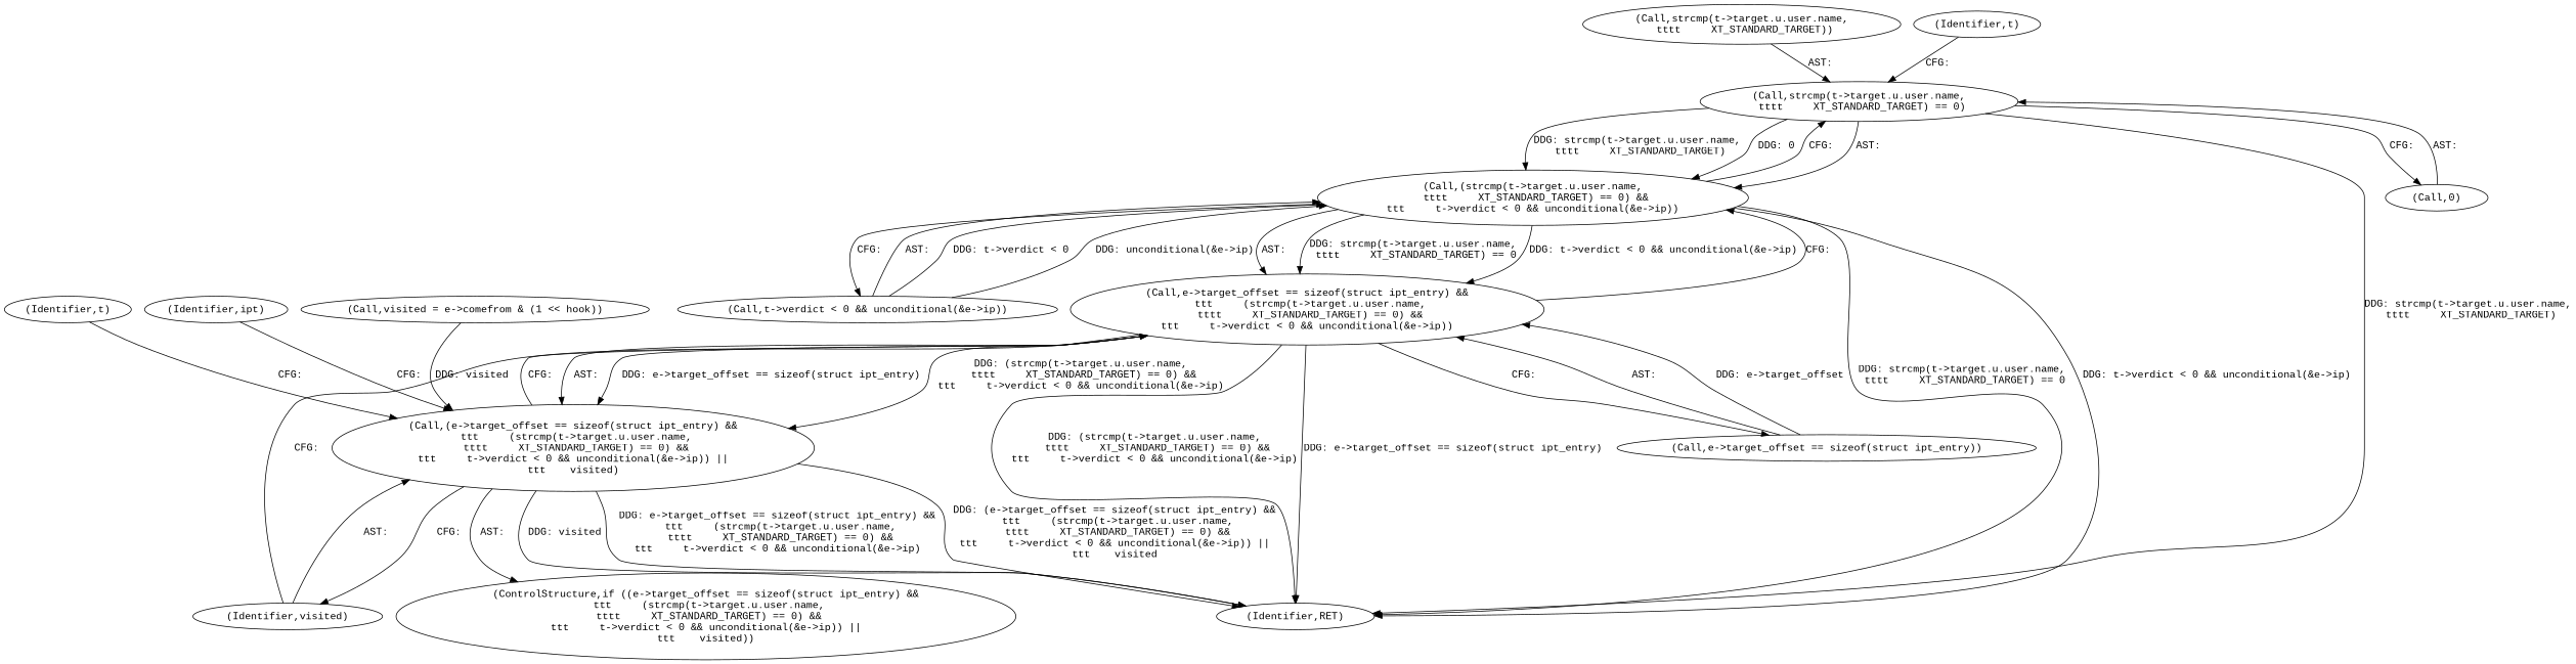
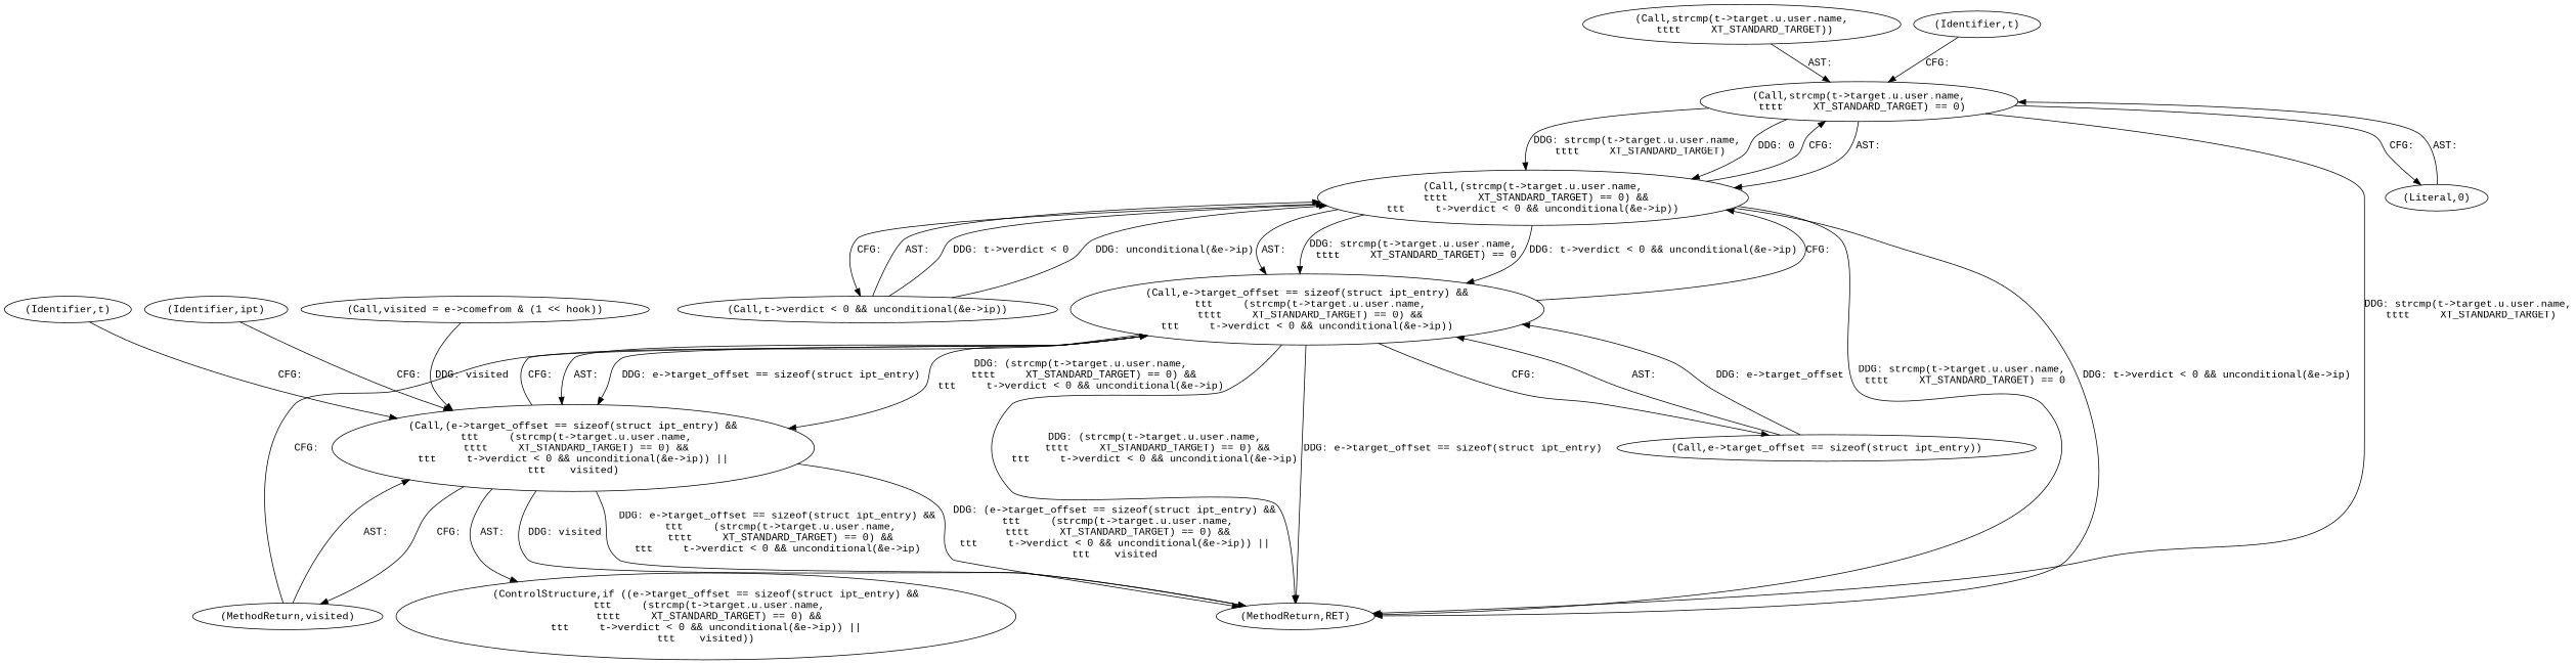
  digraph {
    fontname="Liberation Mono"
    node [fontname="Liberation Mono"]
    edge [fontname="Liberation Mono"]
    n1 [label="(Call,strcmp(t->target.u.user.name,\n \t\t\t\t     XT_STANDARD_TARGET) == 0)"]
    n2 [label="(Call,(strcmp(t->target.u.user.name,\n \t\t\t\t     XT_STANDARD_TARGET) == 0) &&\n\t\t\t     t->verdict < 0 && unconditional(&e->ip))"]
-   n3 [label="(Identifier,RET)"]
-   n4 [label="(Call,0)"]
+   n3 [label="(MethodReturn,RET)"]
+   n4 [label="(Literal,0)"]
    n5 [label="(Call,e->target_offset == sizeof(struct ipt_entry) &&\n \t\t\t     (strcmp(t->target.u.user.name,\n \t\t\t\t     XT_STANDARD_TARGET) == 0) &&\n\t\t\t     t->verdict < 0 && unconditional(&e->ip))"]
    n6 [label="(Call,t->verdict < 0 && unconditional(&e->ip))"]
    n7 [label="(Call,(e->target_offset == sizeof(struct ipt_entry) &&\n \t\t\t     (strcmp(t->target.u.user.name,\n \t\t\t\t     XT_STANDARD_TARGET) == 0) &&\n\t\t\t     t->verdict < 0 && unconditional(&e->ip)) ||\n\t\t\t    visited)"]
    n8 [label="(Call,e->target_offset == sizeof(struct ipt_entry))"]
-   n9 [label="(Identifier,visited)"]
+   n9 [label="(MethodReturn,visited)"]
    n10 [label="(ControlStructure,if ((e->target_offset == sizeof(struct ipt_entry) &&\n \t\t\t     (strcmp(t->target.u.user.name,\n \t\t\t\t     XT_STANDARD_TARGET) == 0) &&\n\t\t\t     t->verdict < 0 && unconditional(&e->ip)) ||\n\t\t\t    visited))"]
    n11 [label="(Call,strcmp(t->target.u.user.name,\n \t\t\t\t     XT_STANDARD_TARGET))"]
    n12 [label="(Identifier,ipt)"]
    n13 [label="(Identifier,t)"]
    n14 [label="(Call,visited = e->comefrom & (1 << hook))"]
    n15 [label="(Identifier,t)"]
    n1 -> n2 [label="AST: "]
    n1 -> n2 [label="DDG: strcmp(t->target.u.user.name,\n \t\t\t\t     XT_STANDARD_TARGET)"]
    n1 -> n2 [label="DDG: 0"]
    n1 -> n3 [label="DDG: strcmp(t->target.u.user.name,\n \t\t\t\t     XT_STANDARD_TARGET)"]
    n1 -> n4 [label="CFG: "]
    n2 -> n1 [label="CFG: "]
    n2 -> n3 [label="DDG: t->verdict < 0 && unconditional(&e->ip)"]
    n2 -> n3 [label="DDG: strcmp(t->target.u.user.name,\n \t\t\t\t     XT_STANDARD_TARGET) == 0"]
    n2 -> n5 [label="AST: "]
    n2 -> n5 [label="DDG: strcmp(t->target.u.user.name,\n \t\t\t\t     XT_STANDARD_TARGET) == 0"]
    n2 -> n5 [label="DDG: t->verdict < 0 && unconditional(&e->ip)"]
    n2 -> n6 [label="CFG: "]
    n4 -> n1 [label="AST: "]
    n5 -> n2 [label="CFG: "]
    n5 -> n3 [label="DDG: e->target_offset == sizeof(struct ipt_entry)"]
    n5 -> n3 [label="DDG: (strcmp(t->target.u.user.name,\n \t\t\t\t     XT_STANDARD_TARGET) == 0) &&\n\t\t\t     t->verdict < 0 && unconditional(&e->ip)"]
    n5 -> n7 [label="AST: "]
    n5 -> n7 [label="DDG: e->target_offset == sizeof(struct ipt_entry)"]
    n5 -> n7 [label="DDG: (strcmp(t->target.u.user.name,\n \t\t\t\t     XT_STANDARD_TARGET) == 0) &&\n\t\t\t     t->verdict < 0 && unconditional(&e->ip)"]
    n5 -> n8 [label="CFG: "]
    n6 -> n2 [label="AST: "]
    n6 -> n2 [label="DDG: t->verdict < 0"]
    n6 -> n2 [label="DDG: unconditional(&e->ip)"]
    n7 -> n3 [label="DDG: visited"]
    n7 -> n3 [label="DDG: e->target_offset == sizeof(struct ipt_entry) &&\n \t\t\t     (strcmp(t->target.u.user.name,\n \t\t\t\t     XT_STANDARD_TARGET) == 0) &&\n\t\t\t     t->verdict < 0 && unconditional(&e->ip)"]
    n7 -> n3 [label="DDG: (e->target_offset == sizeof(struct ipt_entry) &&\n \t\t\t     (strcmp(t->target.u.user.name,\n \t\t\t\t     XT_STANDARD_TARGET) == 0) &&\n\t\t\t     t->verdict < 0 && unconditional(&e->ip)) ||\n\t\t\t    visited"]
    n7 -> n5 [label="CFG: "]
    n7 -> n9 [label="CFG: "]
    n7 -> n10 [label="AST: "]
    n8 -> n5 [label="AST: "]
    n8 -> n5 [label="DDG: e->target_offset"]
    n9 -> n5 [label="CFG: "]
    n9 -> n7 [label="AST: "]
    n11 -> n1 [label="AST: "]
    n12 -> n7 [label="CFG: "]
    n13 -> n1 [label="CFG: "]
    n14 -> n7 [label="DDG: visited"]
    n15 -> n7 [label="CFG: "]
  }
